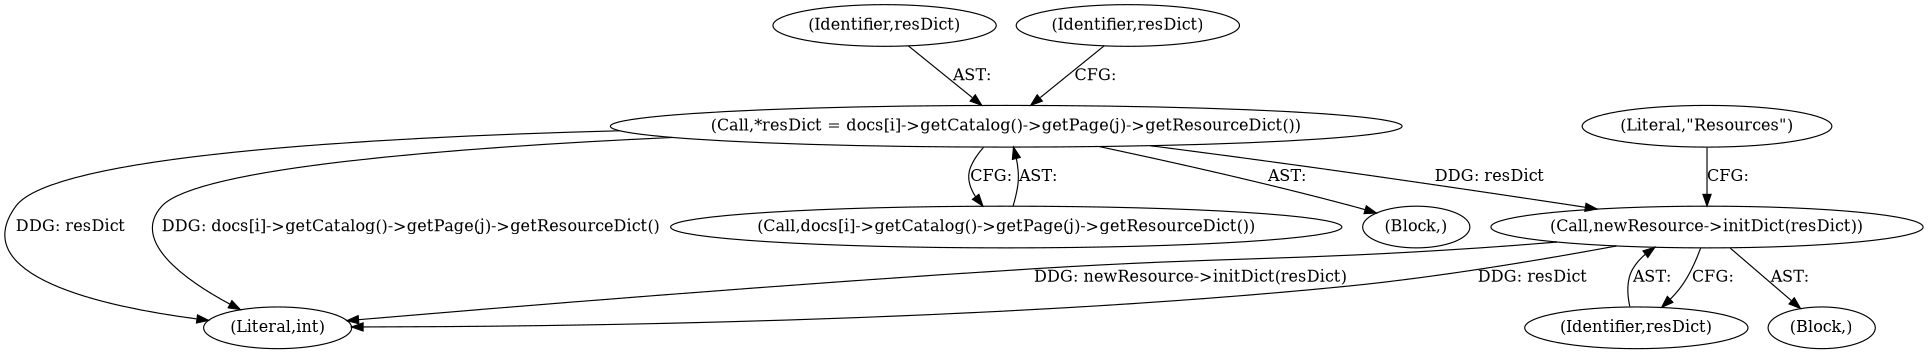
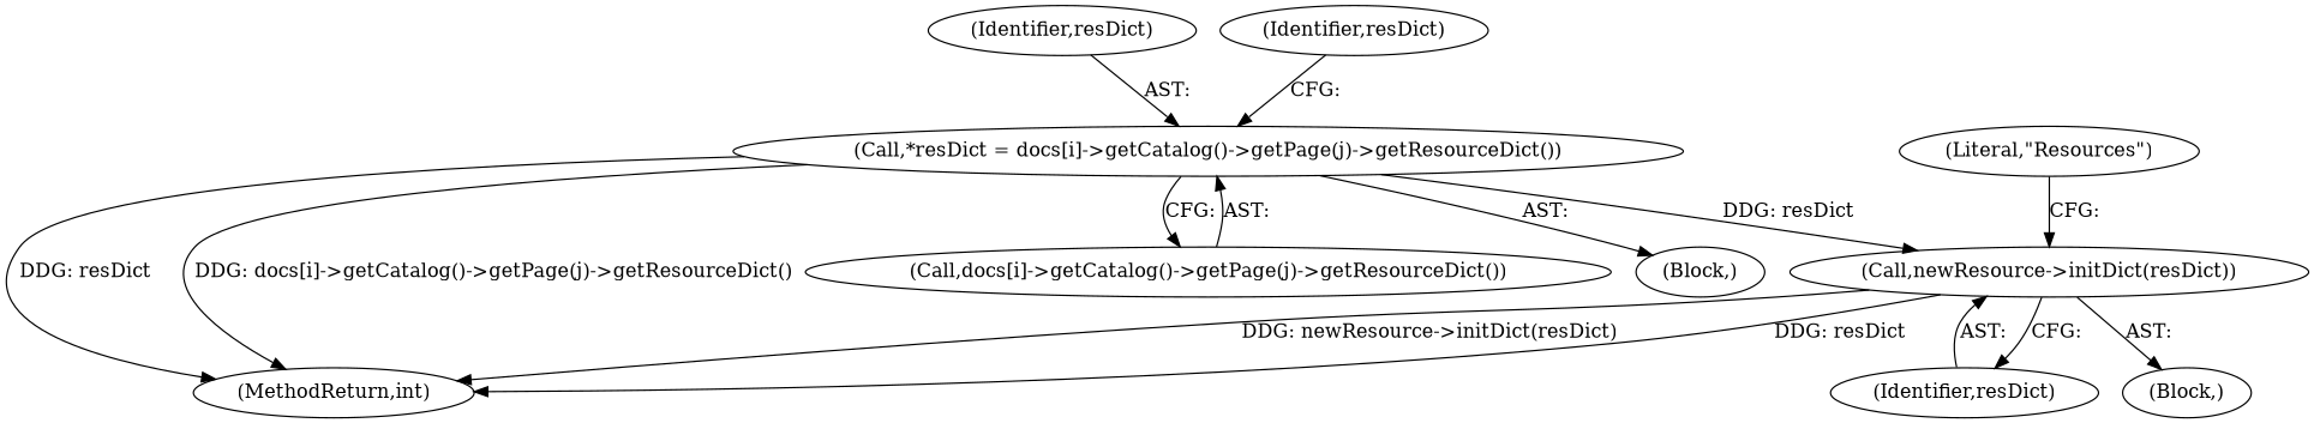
  digraph {
    n1 [label="(Call,newResource->initDict(resDict))"]
    n2 [label="(Block,)"]
    n3 [label="(Identifier,resDict)"]
-   n4 [label="(Literal,int)"]
+   n4 [label="(MethodReturn,int)"]
    n5 [label="(Call,*resDict = docs[i]->getCatalog()->getPage(j)->getResourceDict())"]
    n6 [label="(Call,docs[i]->getCatalog()->getPage(j)->getResourceDict())"]
    n7 [label="(Block,)"]
    n8 [label="(Identifier,resDict)"]
    n9 [label="(Literal,\"Resources\")"]
    n10 [label="(Identifier,resDict)"]
    n1 -> n2 [label="AST: "]
    n1 -> n3 [label="CFG: "]
    n1 -> n4 [label="DDG: newResource->initDict(resDict)"]
    n1 -> n4 [label="DDG: resDict"]
    n3 -> n1 [label="AST: "]
    n5 -> n1 [label="DDG: resDict"]
    n5 -> n4 [label="DDG: resDict"]
    n5 -> n4 [label="DDG: docs[i]->getCatalog()->getPage(j)->getResourceDict()"]
    n5 -> n6 [label="CFG: "]
    n5 -> n7 [label="AST: "]
    n6 -> n5 [label="AST: "]
    n8 -> n5 [label="AST: "]
    n9 -> n1 [label="CFG: "]
    n10 -> n5 [label="CFG: "]
  }
